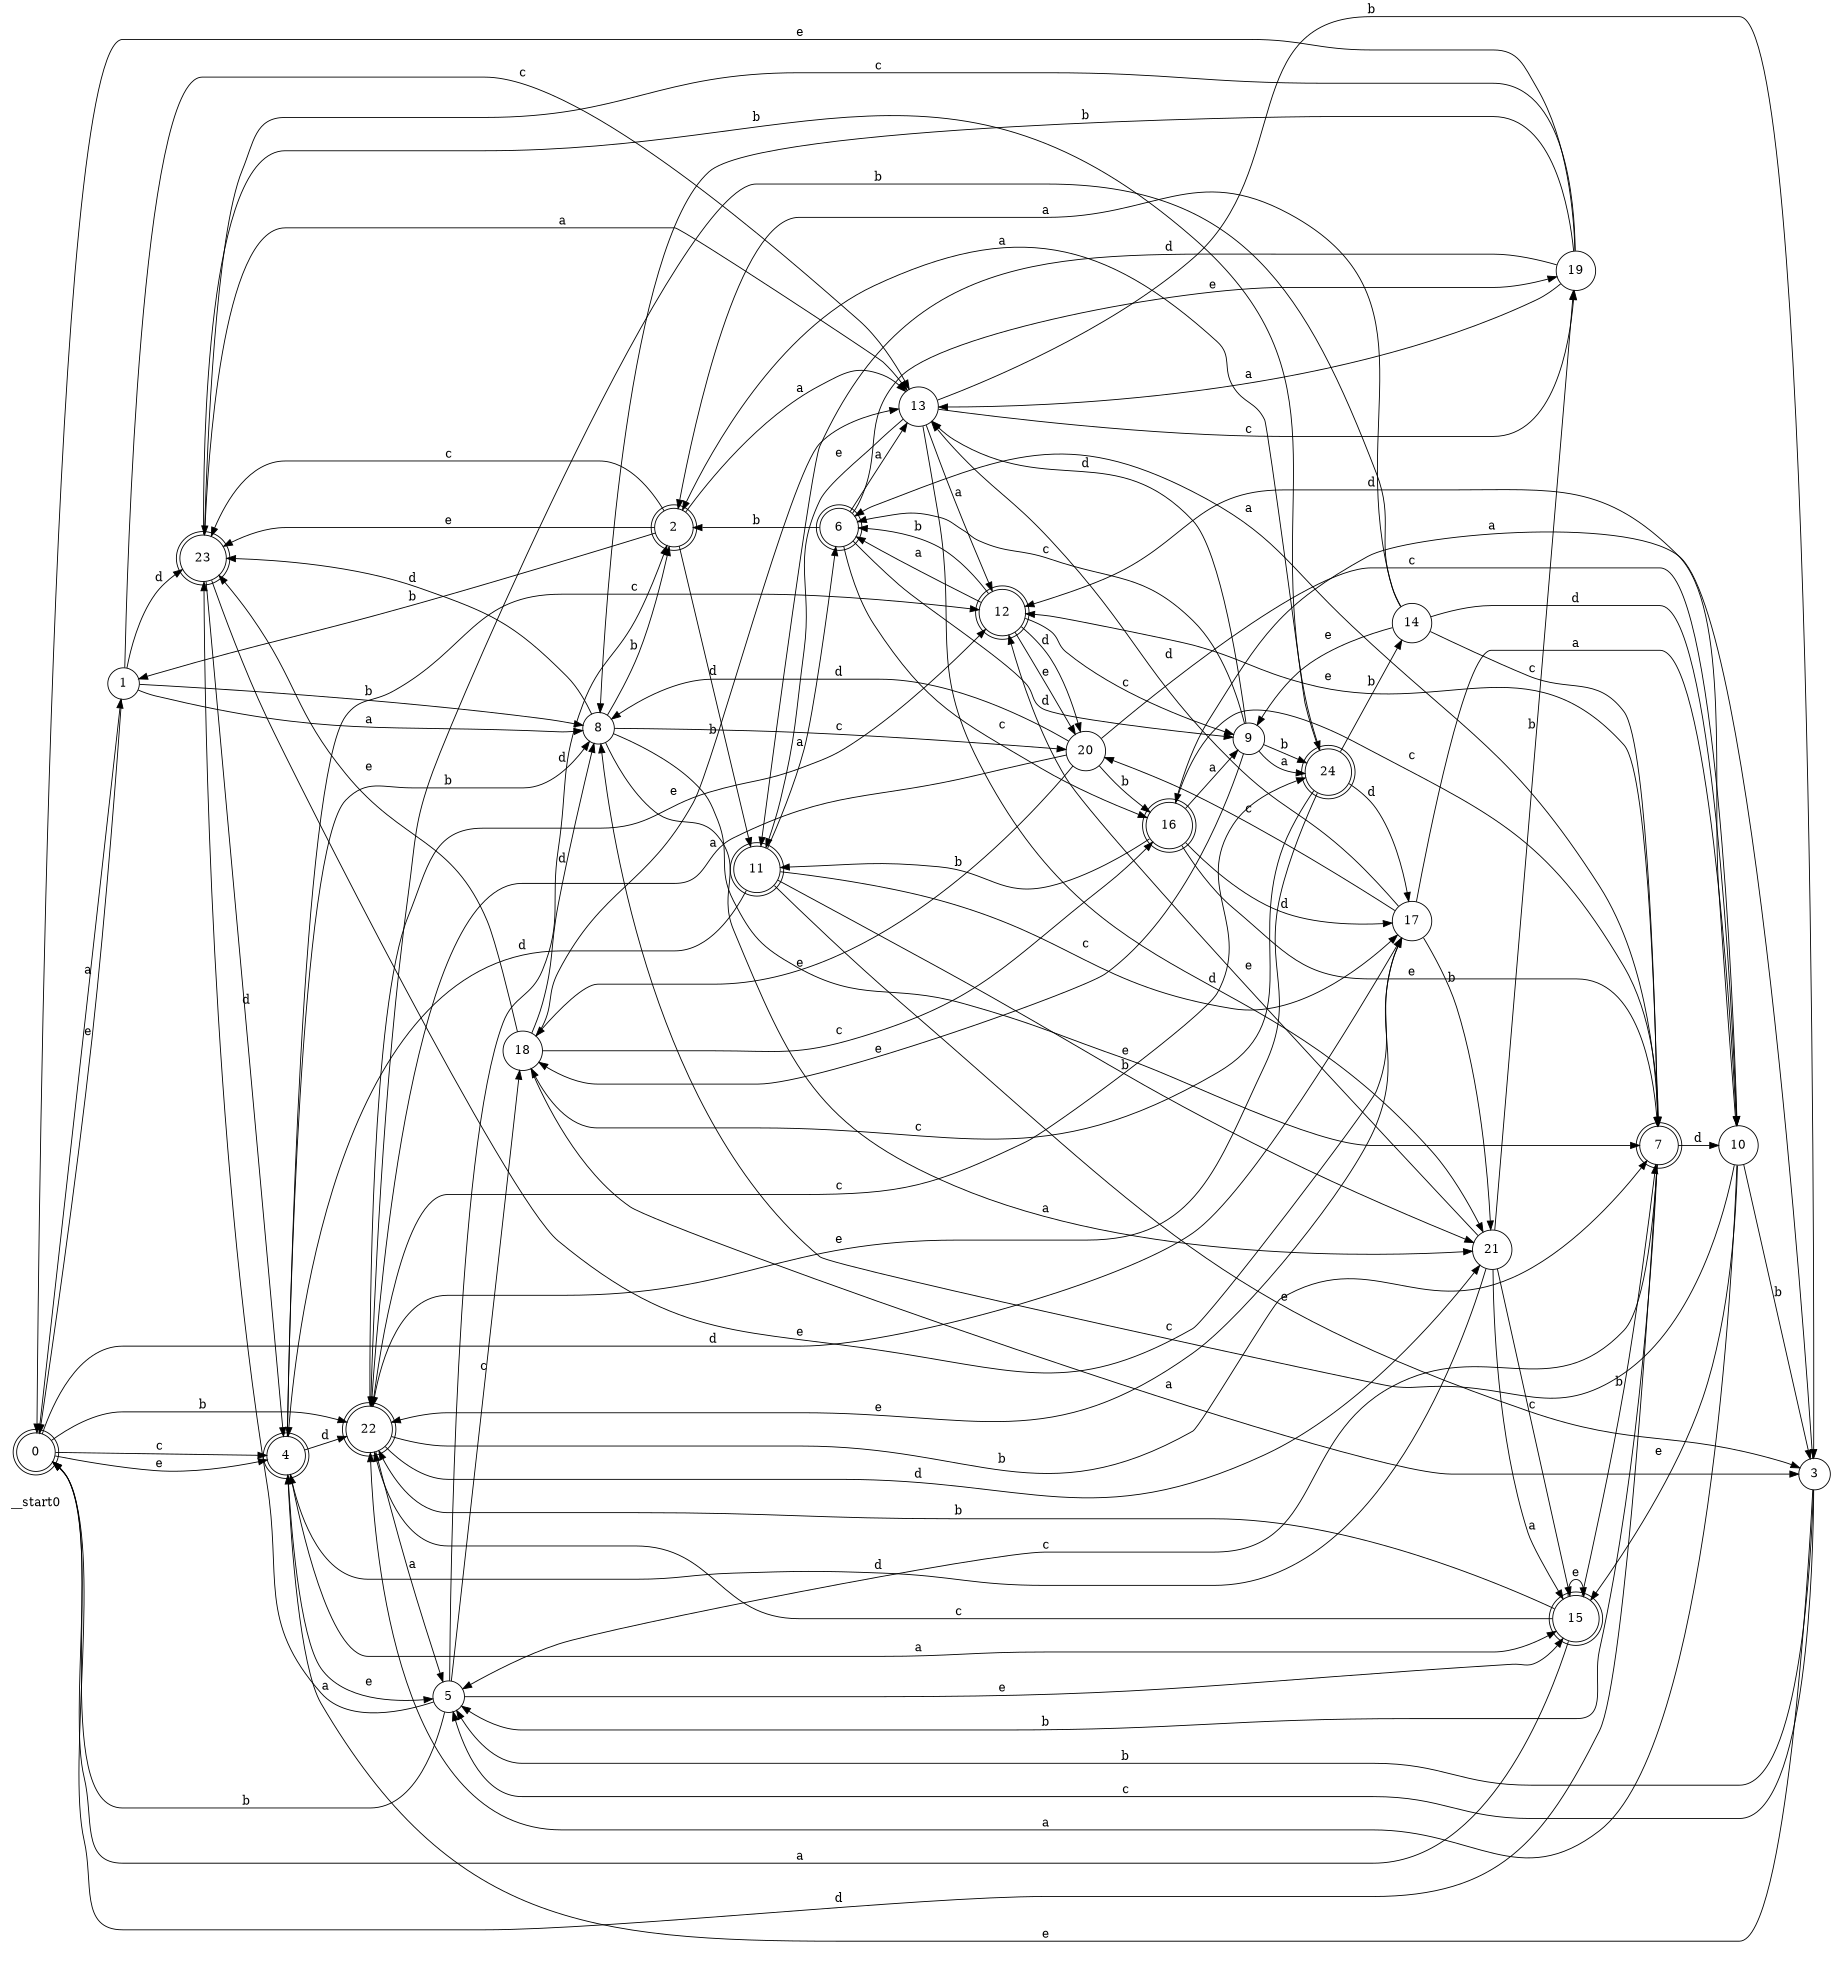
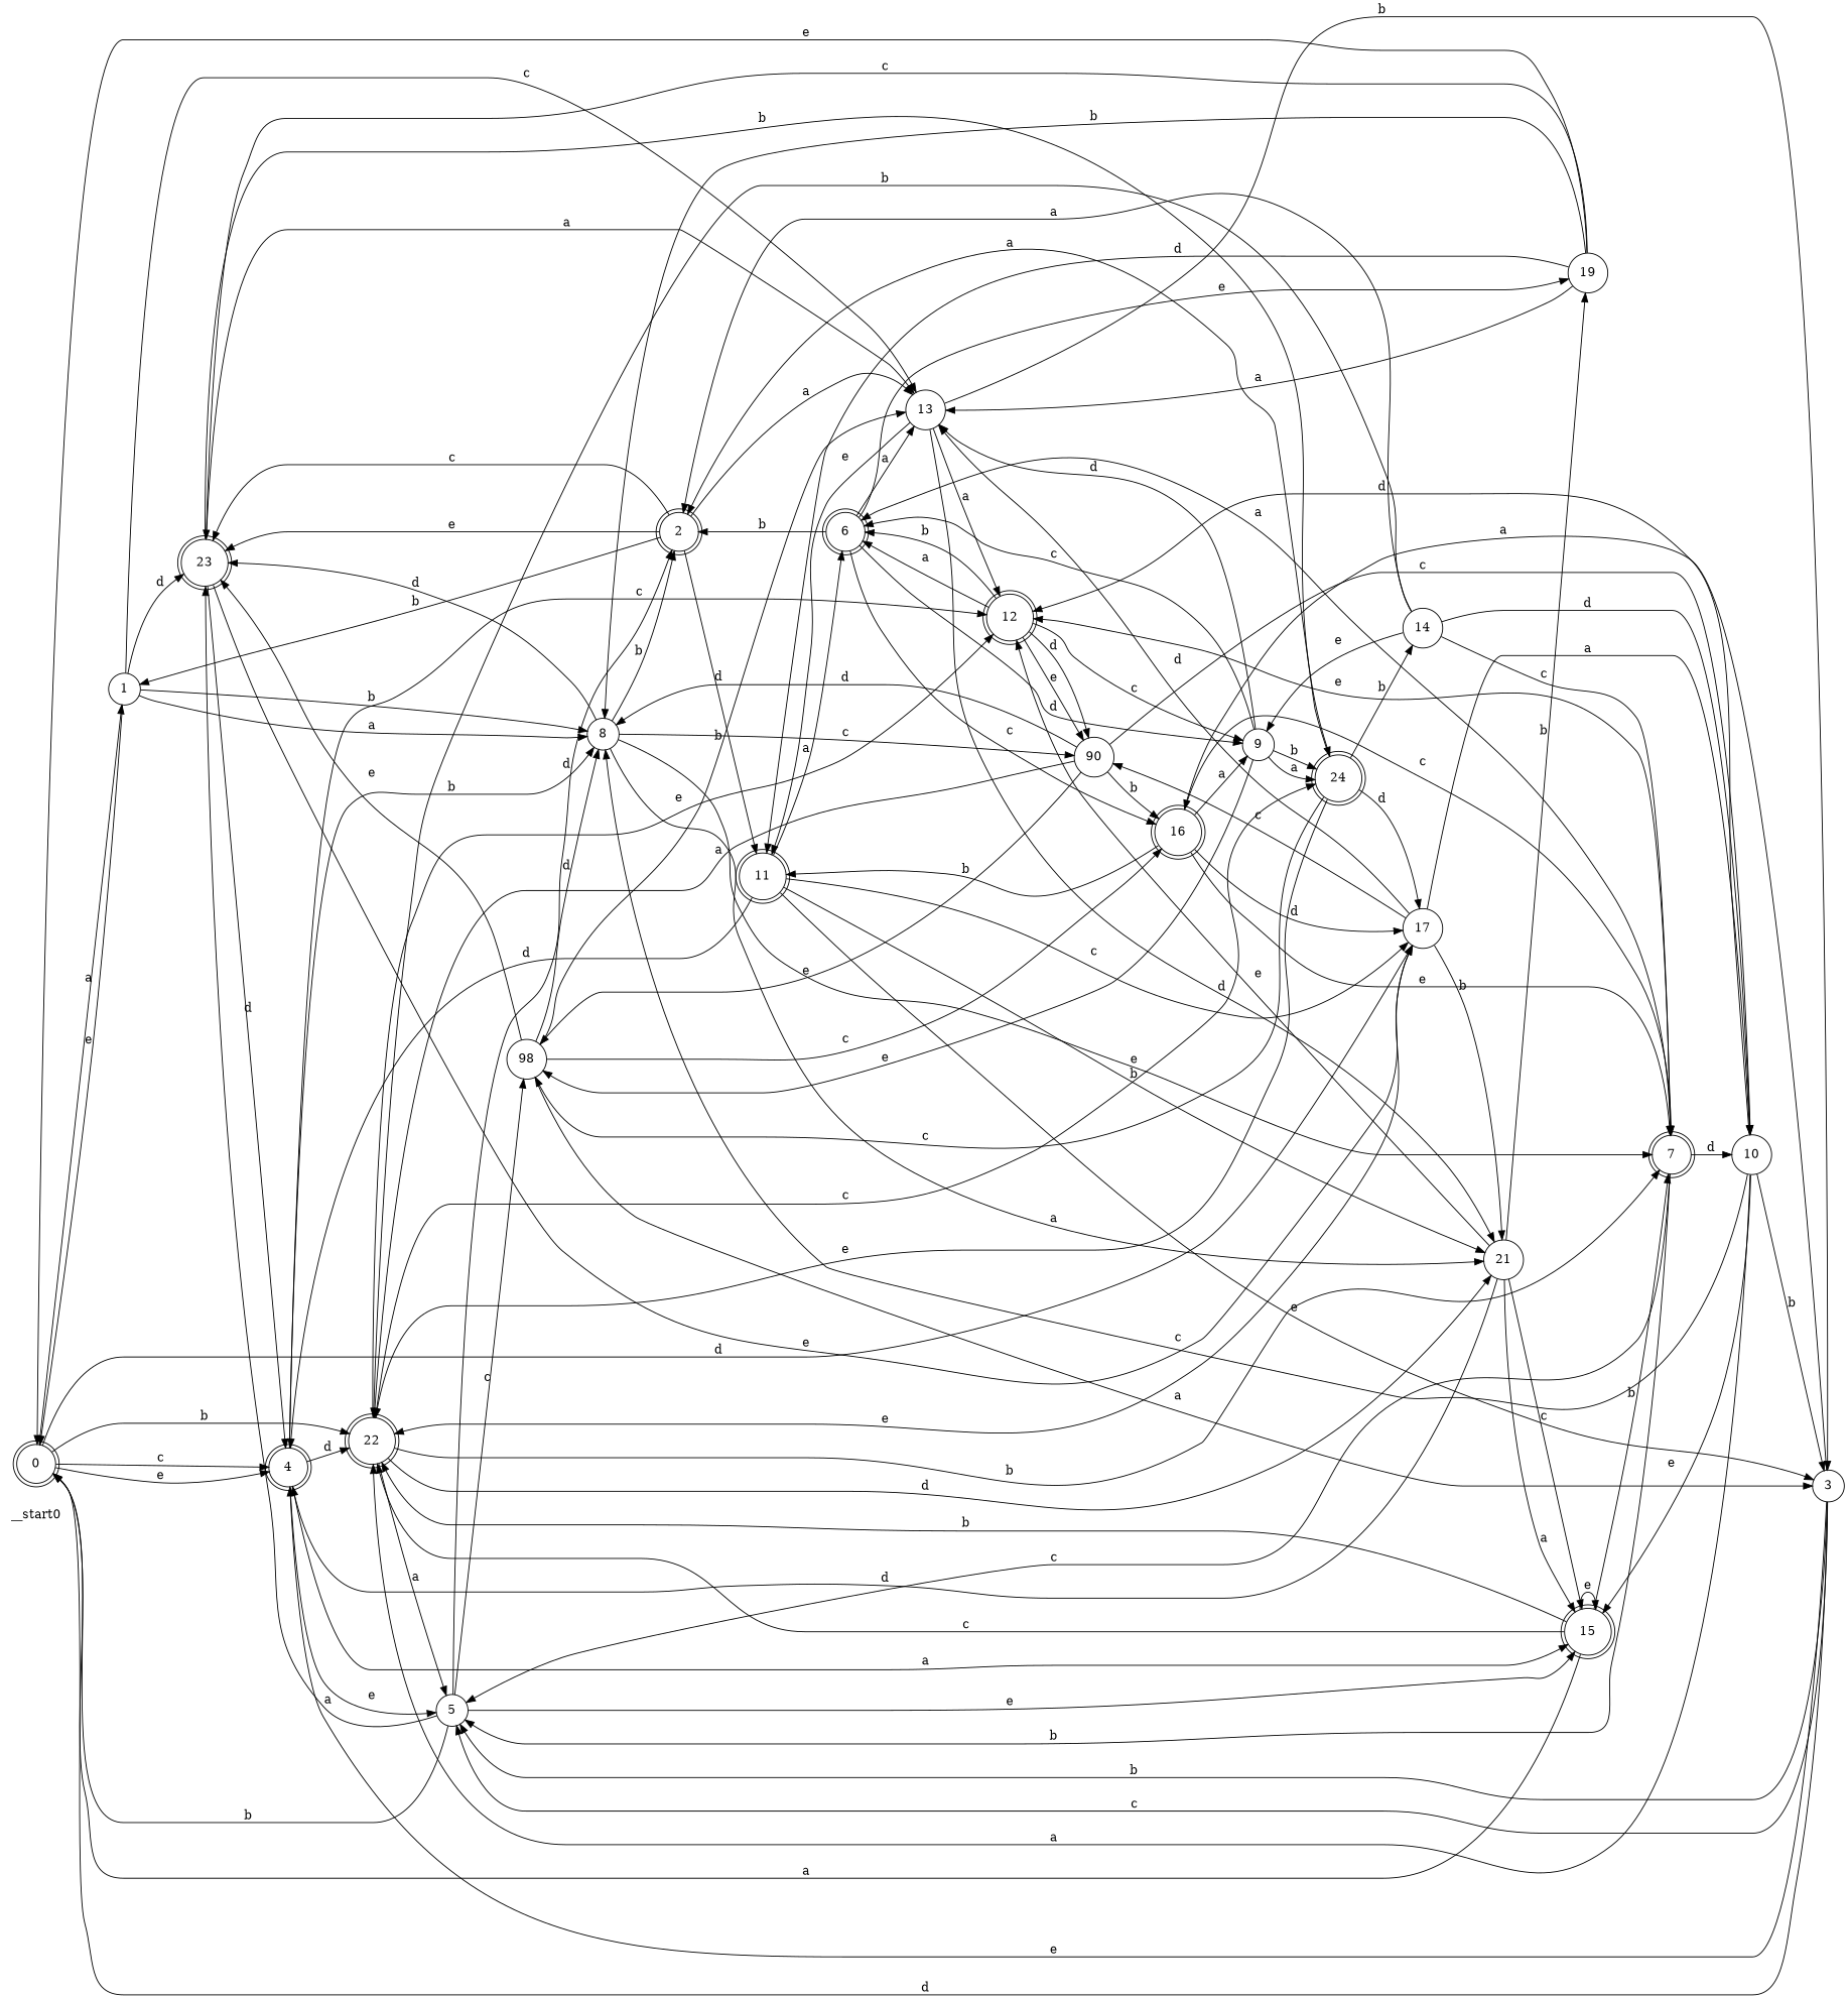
  digraph {
    rankdir=LR
    node [shape=circle color=black fillcolor=white style=filled]
    __start0 [shape=none color="" fillcolor="" style=""]
    n2 [label=0 shape=doublecircle style="rounded,filled"]
    n3 [label=1]
    n4 [label=4 shape=doublecircle style="rounded,filled"]
    n5 [label=17]
    n6 [label=22 shape=doublecircle style="rounded,filled"]
    n7 [label=8]
    n8 [label=13]
    n9 [label=23 shape=doublecircle style="rounded,filled"]
    n10 [label=5]
    n11 [label=12 shape=doublecircle style="rounded,filled"]
    n12 [label=15 shape=doublecircle style="rounded,filled"]
    n13 [label=10]
-   n14 [label=20]
+   n14 [label=90]
    n15 [label=21]
    n16 [label=7 shape=doublecircle style="rounded,filled"]
    n17 [label=24 shape=doublecircle style="rounded,filled"]
    n18 [label=2 shape=doublecircle style="rounded,filled"]
    n19 [label=11 shape=doublecircle style="rounded,filled"]
    n20 [label=3]
    n21 [label=19]
    n22 [label=6 shape=doublecircle style="rounded,filled"]
    n23 [label=16 shape=doublecircle style="rounded,filled"]
-   n24 [label=18]
+   n24 [label=98]
    n25 [label=9]
    n26 [label=14]
    n2 -> n3 [label=a]
    n2 -> n4 [label=c]
    n2 -> n4 [label=e]
    n2 -> n5 [label=d]
    n2 -> n6 [label=b]
    n3 -> n2 [label=e]
    n3 -> n7 [label=a]
    n3 -> n7 [label=b]
    n3 -> n8 [label=c]
    n3 -> n9 [label=d]
    n4 -> n6 [label=d]
    n4 -> n7 [label=b]
    n4 -> n10 [label=e]
    n4 -> n11 [label=c]
    n4 -> n12 [label=a]
    n5 -> n6 [label=e]
    n5 -> n8 [label=d]
    n5 -> n13 [label=a]
    n5 -> n14 [label=c]
    n5 -> n15 [label=b]
    n6 -> n10 [label=a]
    n6 -> n11 [label=e]
    n6 -> n15 [label=d]
    n6 -> n16 [label=b]
    n6 -> n17 [label=c]
    n7 -> n9 [label=d]
    n7 -> n14 [label=c]
    n7 -> n15 [label=a]
    n7 -> n16 [label=e]
    n7 -> n18 [label=b]
    n8 -> n11 [label=a]
    n8 -> n15 [label=d]
    n8 -> n19 [label=e]
    n8 -> n20 [label=b]
-   n8 -> n21 [label=c]
    n9 -> n4 [label=d]
    n9 -> n5 [label=e]
    n9 -> n8 [label=a]
    n9 -> n17 [label=b]
    n10 -> n2 [label=b]
    n10 -> n9 [label=a]
    n10 -> n12 [label=e]
    n10 -> n18 [label=d]
    n10 -> n24 [label=c]
    n11 -> n14 [label=d]
    n11 -> n14 [label=e]
    n11 -> n22 [label=a]
    n11 -> n22 [label=b]
    n11 -> n25 [label=c]
    n12 -> n2 [label=a]
    n12 -> n6 [label=b]
    n12 -> n6 [label=c]
    n12 -> n12 [label=e]
    n12 -> n16 [label=b]
    n13 -> n6 [label=a]
    n13 -> n7 [label=c]
    n13 -> n11 [label=d]
    n13 -> n12 [label=e]
    n13 -> n20 [label=b]
    n14 -> n6 [label=a]
    n14 -> n7 [label=d]
    n14 -> n13 [label=c]
    n14 -> n23 [label=b]
    n14 -> n24 [label=e]
    n15 -> n4 [label=d]
    n15 -> n11 [label=e]
    n15 -> n12 [label=a]
    n15 -> n12 [label=c]
    n15 -> n21 [label=b]
    n16 -> n10 [label=b]
    n16 -> n10 [label=c]
    n16 -> n11 [label=e]
    n16 -> n13 [label=d]
    n16 -> n22 [label=a]
    n17 -> n5 [label=d]
    n17 -> n6 [label=e]
    n17 -> n18 [label=a]
    n17 -> n24 [label=c]
    n17 -> n26 [label=b]
    n18 -> n3 [label=b]
    n18 -> n8 [label=a]
    n18 -> n9 [label=c]
    n18 -> n9 [label=e]
    n18 -> n19 [label=d]
    n19 -> n4 [label=d]
    n19 -> n5 [label=c]
    n19 -> n15 [label=b]
    n19 -> n20 [label=e]
    n19 -> n22 [label=a]
-   n16 -> n2 [label=d]
+   n20 -> n2 [label=d]
    n20 -> n4 [label=e]
    n20 -> n10 [label=b]
    n20 -> n10 [label=c]
    n20 -> n23 [label=a]
    n21 -> n2 [label=e]
    n21 -> n7 [label=b]
    n21 -> n8 [label=a]
    n21 -> n9 [label=c]
    n21 -> n19 [label=d]
    n22 -> n8 [label=a]
    n22 -> n18 [label=b]
    n22 -> n21 [label=e]
    n22 -> n23 [label=c]
    n22 -> n25 [label=d]
    n23 -> n5 [label=d]
    n23 -> n16 [label=c]
    n23 -> n16 [label=e]
    n23 -> n19 [label=b]
    n23 -> n25 [label=a]
    n24 -> n7 [label=d]
    n24 -> n8 [label=b]
    n24 -> n9 [label=e]
    n24 -> n20 [label=a]
    n24 -> n23 [label=c]
    n25 -> n8 [label=d]
    n25 -> n17 [label=a]
    n25 -> n17 [label=b]
    n25 -> n22 [label=c]
    n25 -> n24 [label=e]
    n26 -> n6 [label=b]
    n26 -> n13 [label=d]
    n26 -> n16 [label=c]
    n26 -> n18 [label=a]
    n26 -> n25 [label=e]
  }
